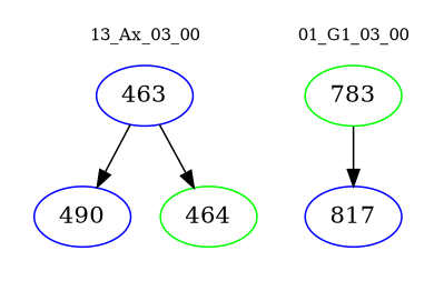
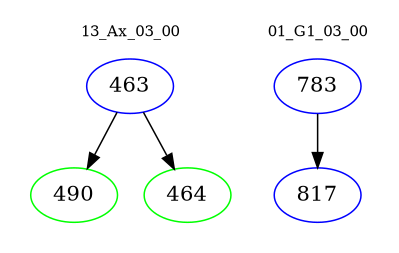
  digraph {
    node [color=blue]
    edge [color=black]
    n1 [label=463]
-   n2 [label=490]
+   n2 [color=green label=490]
    n3 [color=green label=464]
-   n4 [color=green label=783]
+   n4 [label=783]
    n5 [label=817]
    subgraph cluster_1 {
      color=white
      fontsize=10
      label="13_Ax_03_00"
      n1
      n2
      n3
    }
    subgraph cluster_2 {
      color=white
      fontsize=10
      label="01_G1_03_00"
      n4
      n5
    }
    n1 -> n2
    n1 -> n3
    n4 -> n5
  }
